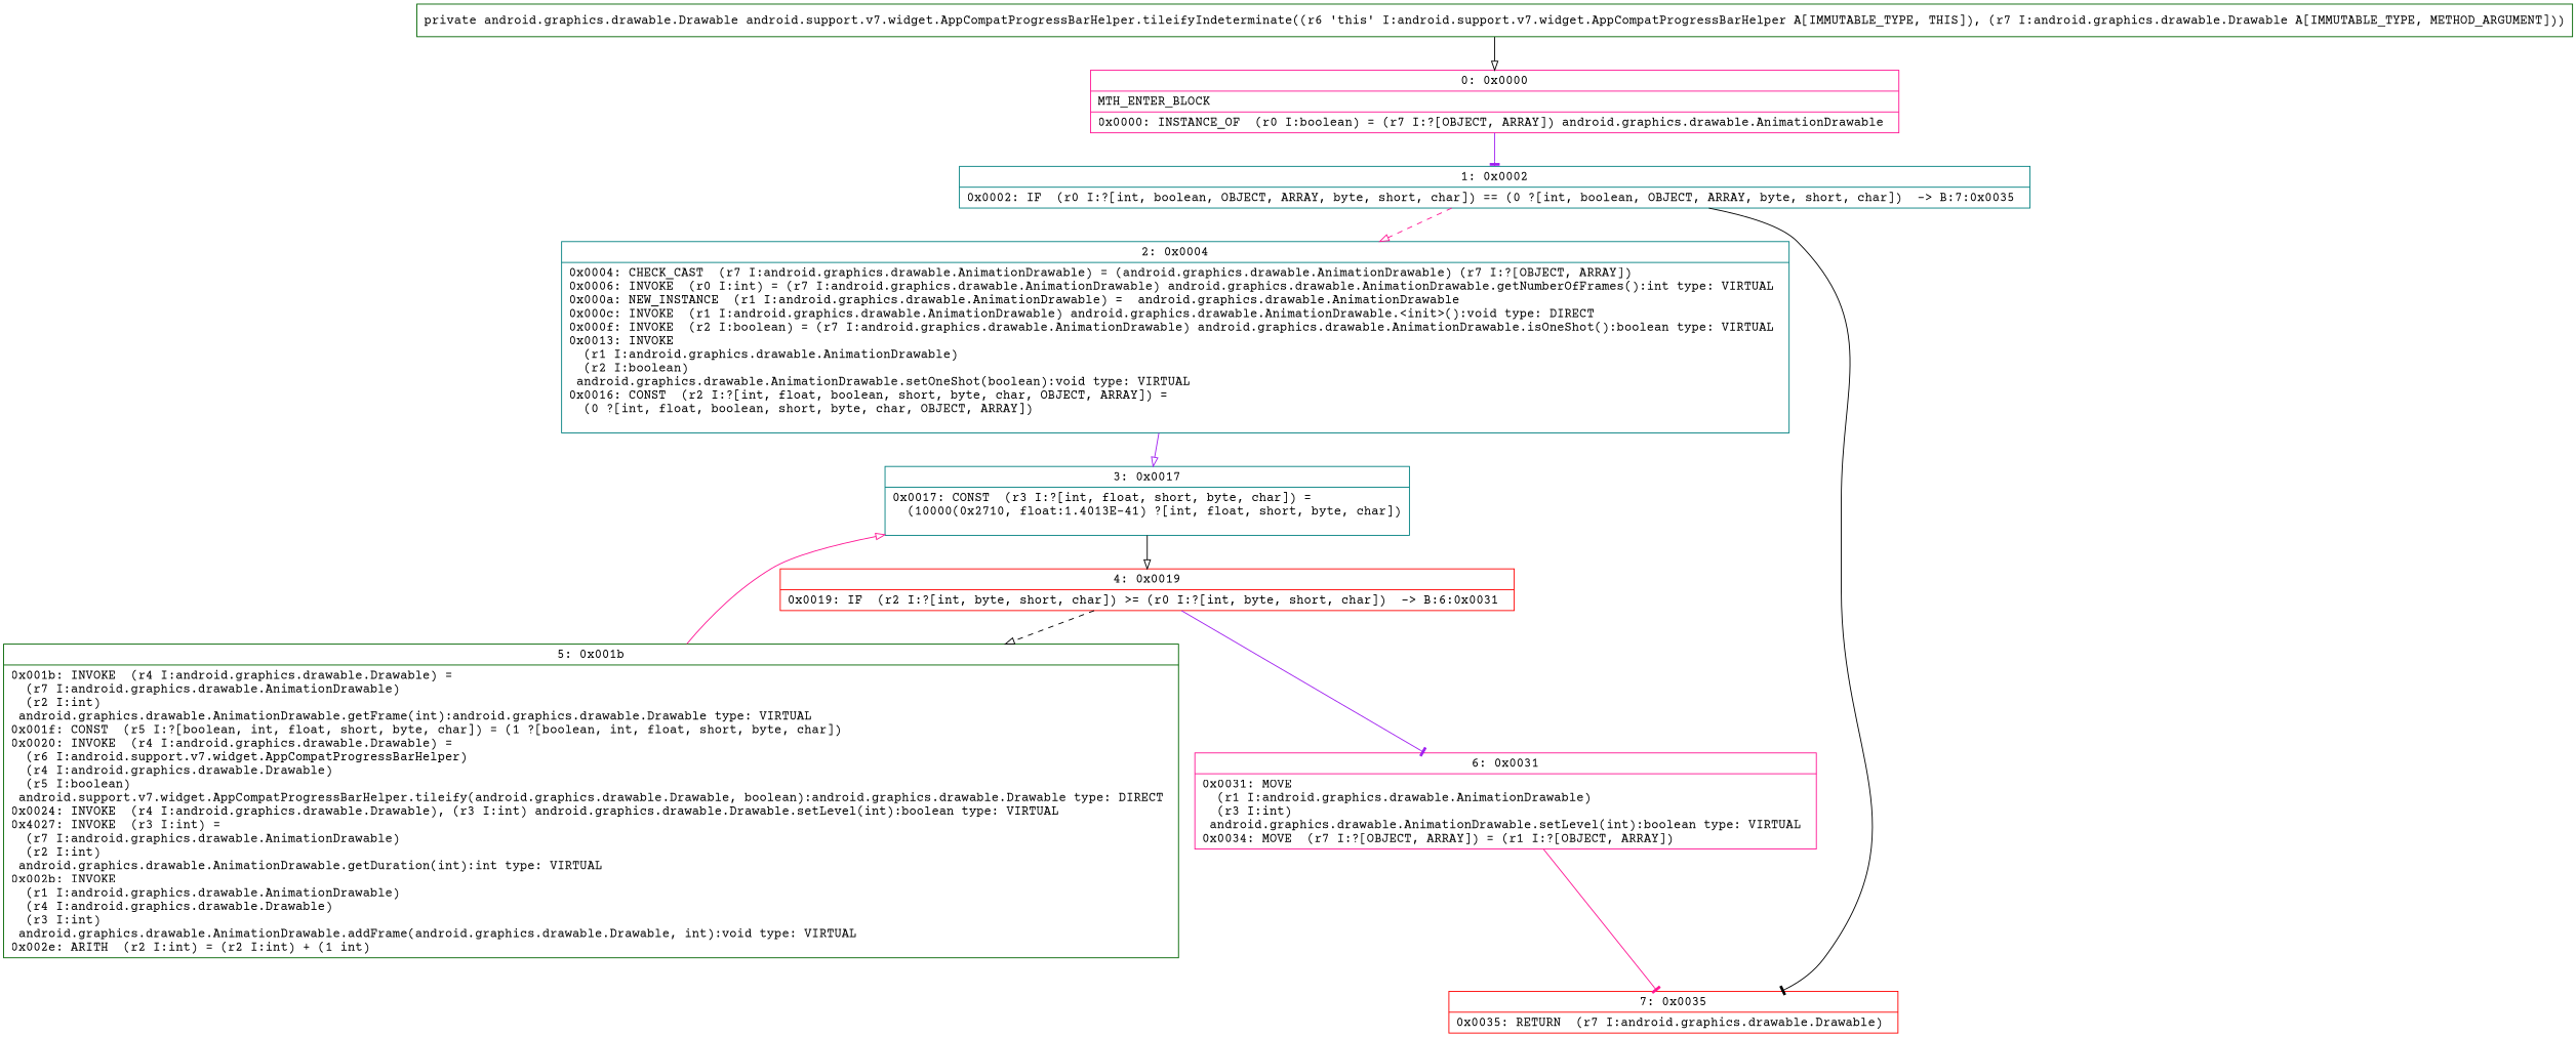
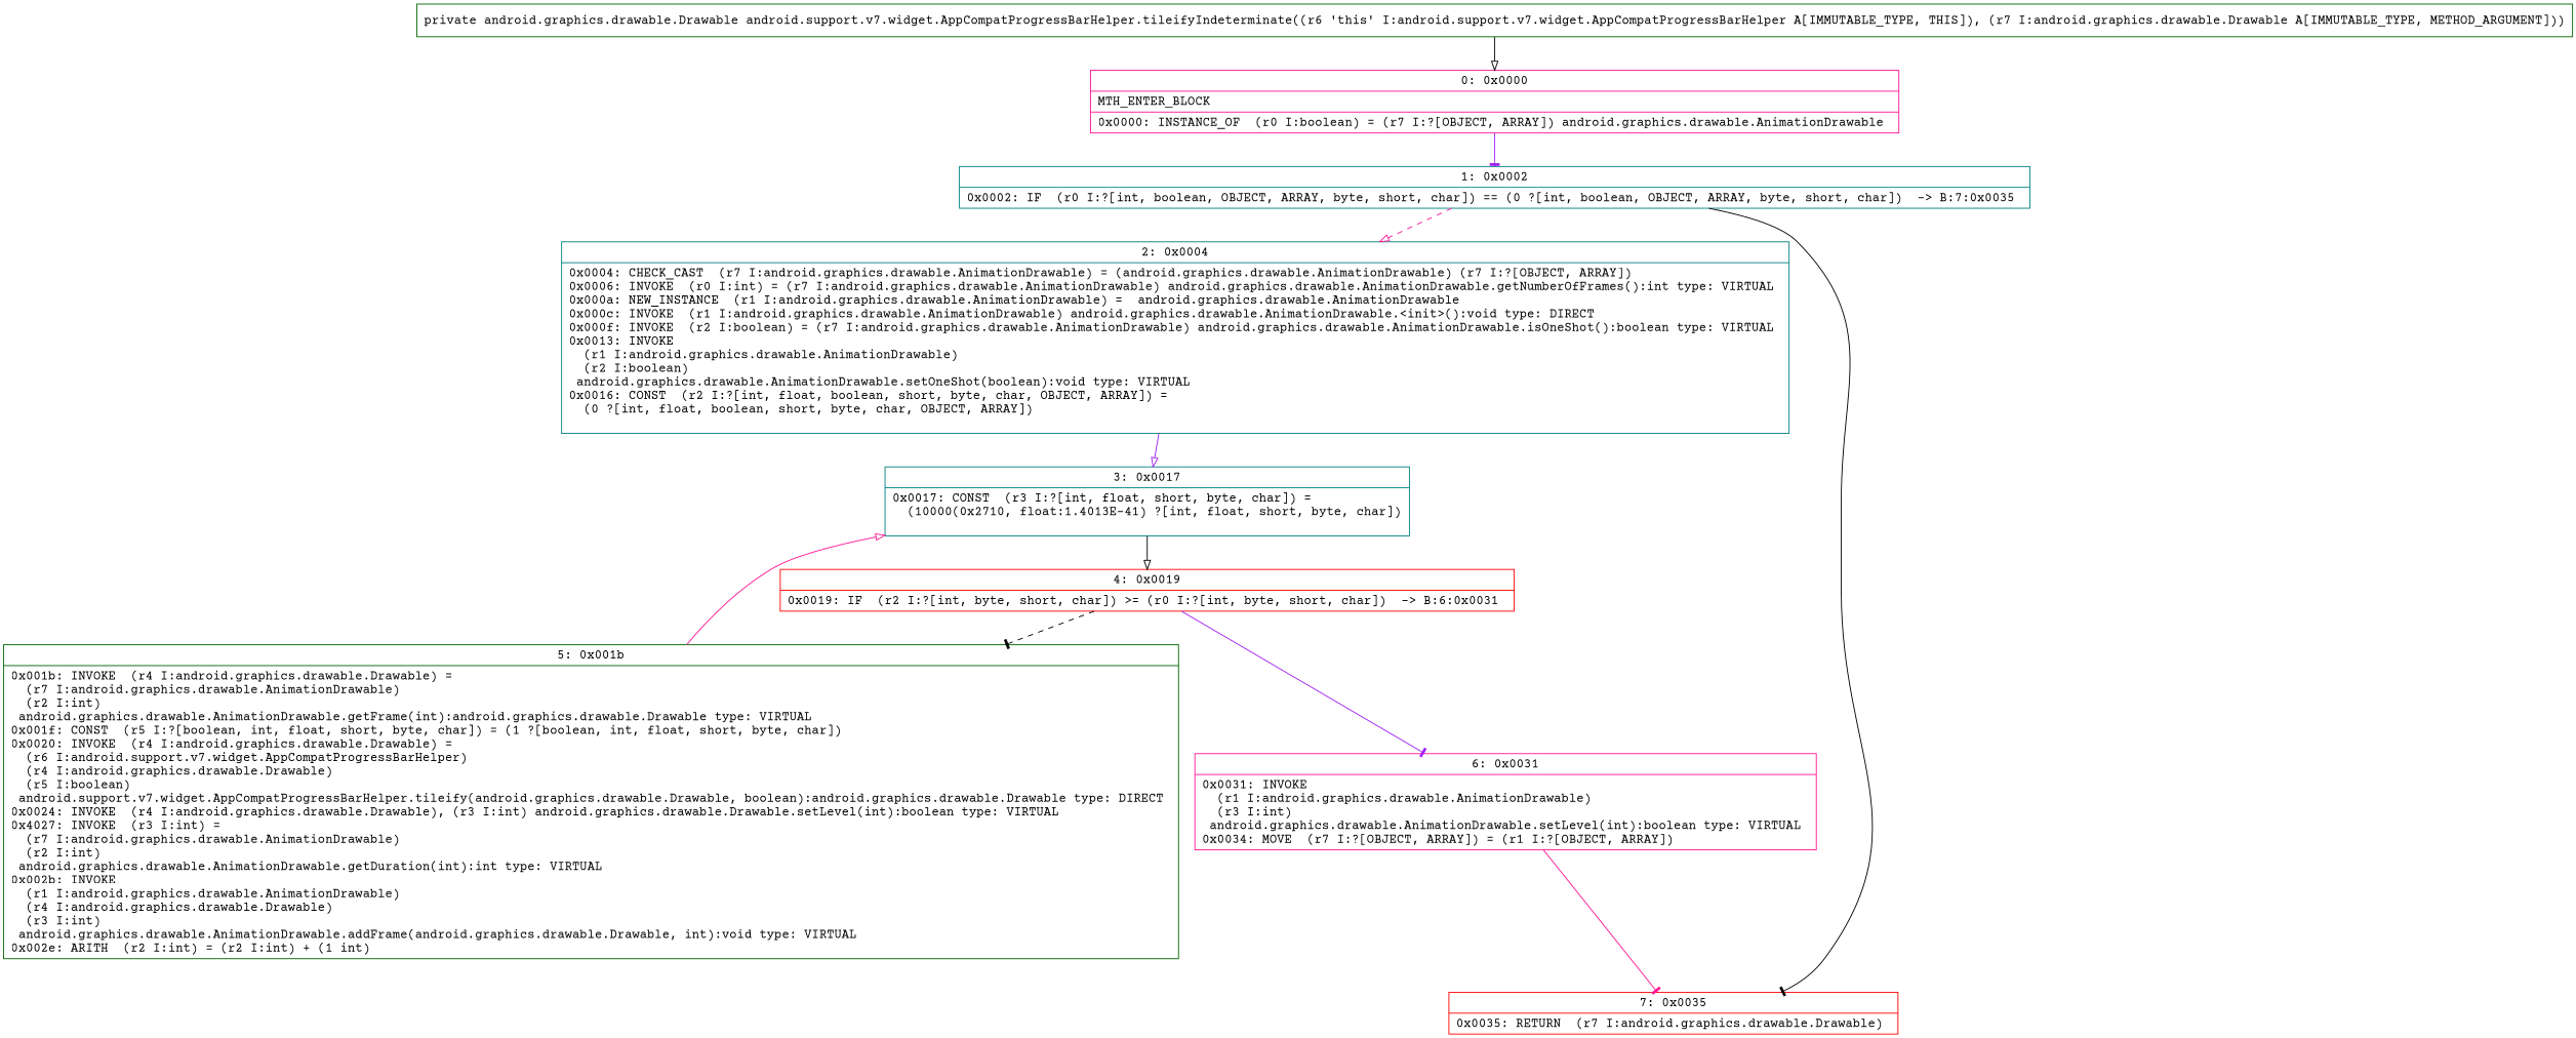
  digraph {
    fontname="Courier Prime"
    node [color=teal fontname="Courier Prime" shape=record]
    edge [arrowhead=tee color=black fontname="Courier Prime"]
    n1 [color=deeppink label="{0\:\ 0x0000|MTH_ENTER_BLOCK\l|0x0000: INSTANCE_OF  (r0 I:boolean) = (r7 I:?[OBJECT, ARRAY]) android.graphics.drawable.AnimationDrawable \l}"]
    n2 [label="{1\:\ 0x0002|0x0002: IF  (r0 I:?[int, boolean, OBJECT, ARRAY, byte, short, char]) == (0 ?[int, boolean, OBJECT, ARRAY, byte, short, char])  \-\> B:7:0x0035 \l}"]
    n3 [label="{2\:\ 0x0004|0x0004: CHECK_CAST  (r7 I:android.graphics.drawable.AnimationDrawable) = (android.graphics.drawable.AnimationDrawable) (r7 I:?[OBJECT, ARRAY]) \l0x0006: INVOKE  (r0 I:int) = (r7 I:android.graphics.drawable.AnimationDrawable) android.graphics.drawable.AnimationDrawable.getNumberOfFrames():int type: VIRTUAL \l0x000a: NEW_INSTANCE  (r1 I:android.graphics.drawable.AnimationDrawable) =  android.graphics.drawable.AnimationDrawable \l0x000c: INVOKE  (r1 I:android.graphics.drawable.AnimationDrawable) android.graphics.drawable.AnimationDrawable.\<init\>():void type: DIRECT \l0x000f: INVOKE  (r2 I:boolean) = (r7 I:android.graphics.drawable.AnimationDrawable) android.graphics.drawable.AnimationDrawable.isOneShot():boolean type: VIRTUAL \l0x0013: INVOKE  \l  (r1 I:android.graphics.drawable.AnimationDrawable)\l  (r2 I:boolean)\l android.graphics.drawable.AnimationDrawable.setOneShot(boolean):void type: VIRTUAL \l0x0016: CONST  (r2 I:?[int, float, boolean, short, byte, char, OBJECT, ARRAY]) = \l  (0 ?[int, float, boolean, short, byte, char, OBJECT, ARRAY])\l \l}"]
    n4 [color=red label="{7\:\ 0x0035|0x0035: RETURN  (r7 I:android.graphics.drawable.Drawable) \l}"]
    n5 [label="{3\:\ 0x0017|0x0017: CONST  (r3 I:?[int, float, short, byte, char]) = \l  (10000(0x2710, float:1.4013E\-41) ?[int, float, short, byte, char])\l \l}"]
    n6 [color=red label="{4\:\ 0x0019|0x0019: IF  (r2 I:?[int, byte, short, char]) \>= (r0 I:?[int, byte, short, char])  \-\> B:6:0x0031 \l}"]
    n7 [color=darkgreen label="{5\:\ 0x001b|0x001b: INVOKE  (r4 I:android.graphics.drawable.Drawable) = \l  (r7 I:android.graphics.drawable.AnimationDrawable)\l  (r2 I:int)\l android.graphics.drawable.AnimationDrawable.getFrame(int):android.graphics.drawable.Drawable type: VIRTUAL \l0x001f: CONST  (r5 I:?[boolean, int, float, short, byte, char]) = (1 ?[boolean, int, float, short, byte, char]) \l0x0020: INVOKE  (r4 I:android.graphics.drawable.Drawable) = \l  (r6 I:android.support.v7.widget.AppCompatProgressBarHelper)\l  (r4 I:android.graphics.drawable.Drawable)\l  (r5 I:boolean)\l android.support.v7.widget.AppCompatProgressBarHelper.tileify(android.graphics.drawable.Drawable, boolean):android.graphics.drawable.Drawable type: DIRECT \l0x0024: INVOKE  (r4 I:android.graphics.drawable.Drawable), (r3 I:int) android.graphics.drawable.Drawable.setLevel(int):boolean type: VIRTUAL \l0x4027: INVOKE  (r3 I:int) = \l  (r7 I:android.graphics.drawable.AnimationDrawable)\l  (r2 I:int)\l android.graphics.drawable.AnimationDrawable.getDuration(int):int type: VIRTUAL \l0x002b: INVOKE  \l  (r1 I:android.graphics.drawable.AnimationDrawable)\l  (r4 I:android.graphics.drawable.Drawable)\l  (r3 I:int)\l android.graphics.drawable.AnimationDrawable.addFrame(android.graphics.drawable.Drawable, int):void type: VIRTUAL \l0x002e: ARITH  (r2 I:int) = (r2 I:int) + (1 int) \l}"]
-   n8 [color=deeppink label="{6\:\ 0x0031|0x0031: MOVE  \l  (r1 I:android.graphics.drawable.AnimationDrawable)\l  (r3 I:int)\l android.graphics.drawable.AnimationDrawable.setLevel(int):boolean type: VIRTUAL \l0x0034: MOVE  (r7 I:?[OBJECT, ARRAY]) = (r1 I:?[OBJECT, ARRAY]) \l}"]
+   n8 [color=deeppink label="{6\:\ 0x0031|0x0031: INVOKE  \l  (r1 I:android.graphics.drawable.AnimationDrawable)\l  (r3 I:int)\l android.graphics.drawable.AnimationDrawable.setLevel(int):boolean type: VIRTUAL \l0x0034: MOVE  (r7 I:?[OBJECT, ARRAY]) = (r1 I:?[OBJECT, ARRAY]) \l}"]
    n9 [color=darkgreen label="{private android.graphics.drawable.Drawable android.support.v7.widget.AppCompatProgressBarHelper.tileifyIndeterminate((r6 'this' I:android.support.v7.widget.AppCompatProgressBarHelper A[IMMUTABLE_TYPE, THIS]), (r7 I:android.graphics.drawable.Drawable A[IMMUTABLE_TYPE, METHOD_ARGUMENT])) }"]
    n1 -> n2 [color=purple]
    n2 -> n3 [arrowhead=onormal color=deeppink style=dashed]
    n2 -> n4
    n3 -> n5 [arrowhead=onormal color=purple]
    n5 -> n6 [arrowhead=onormal]
-   n6 -> n7 [arrowhead=onormal style=dashed]
+   n6 -> n7 [style=dashed]
    n6 -> n8 [color=purple]
    n7 -> n5 [arrowhead=onormal color=deeppink]
    n8 -> n4 [color=deeppink]
    n9 -> n1 [arrowhead=onormal]
  }
